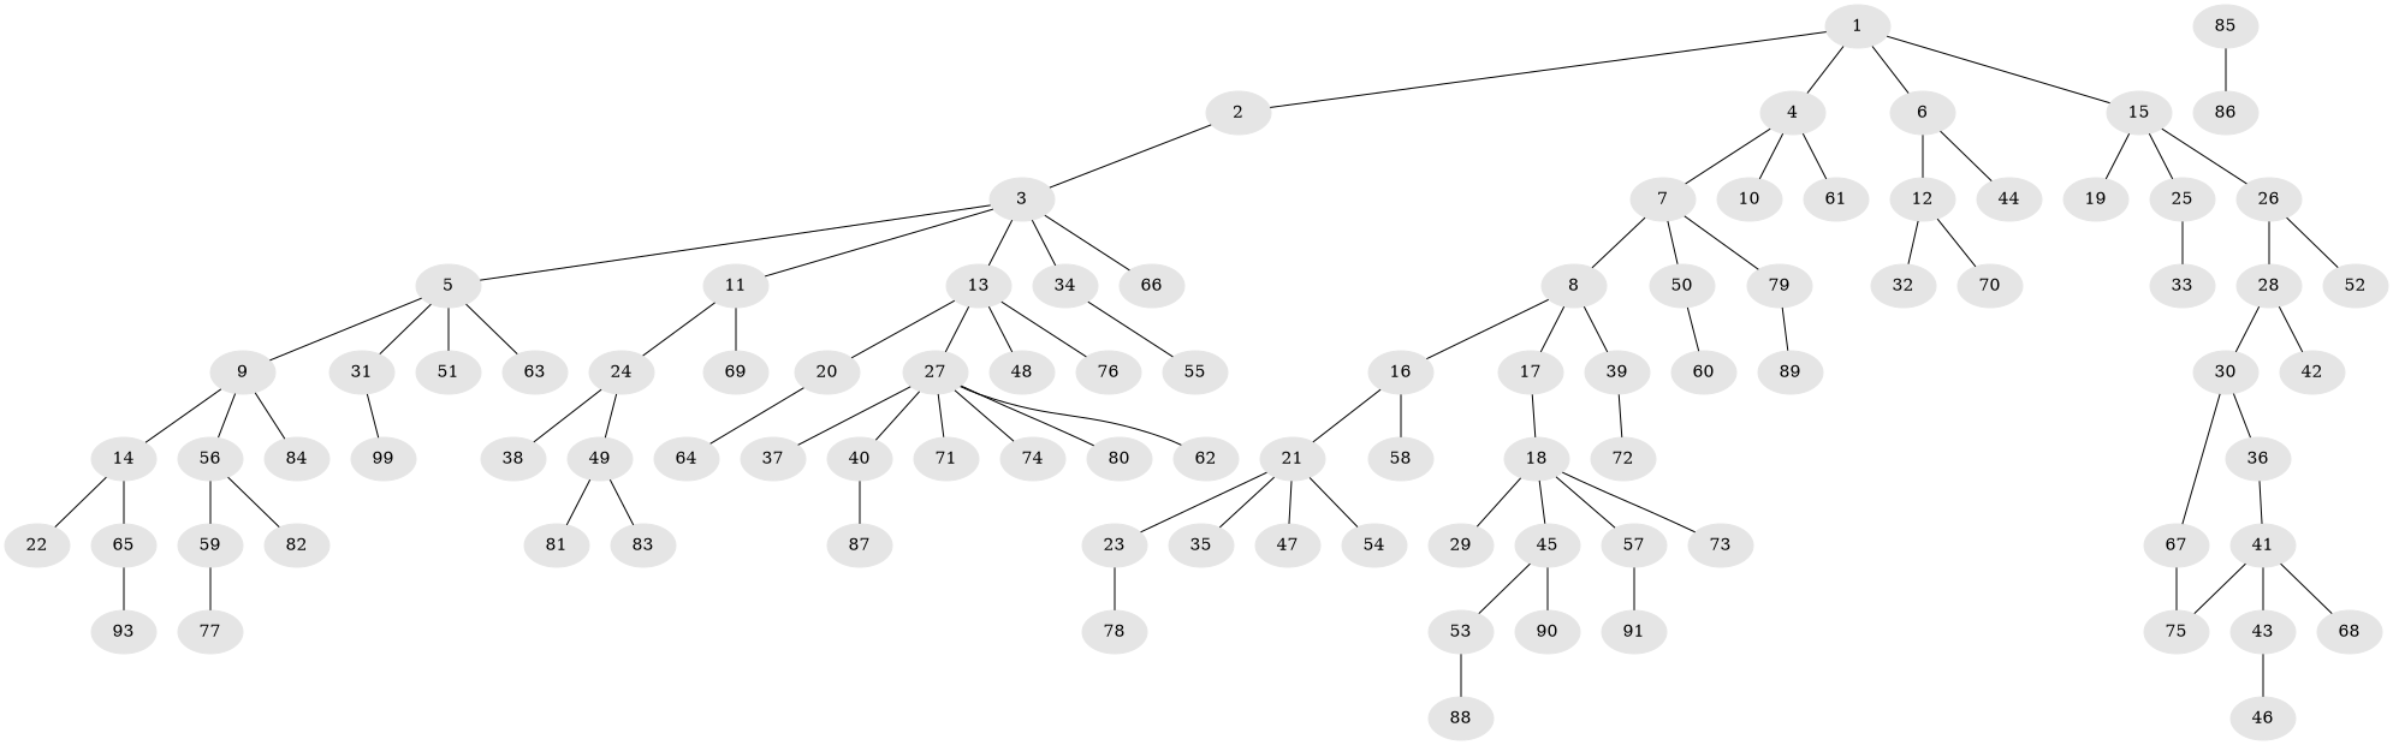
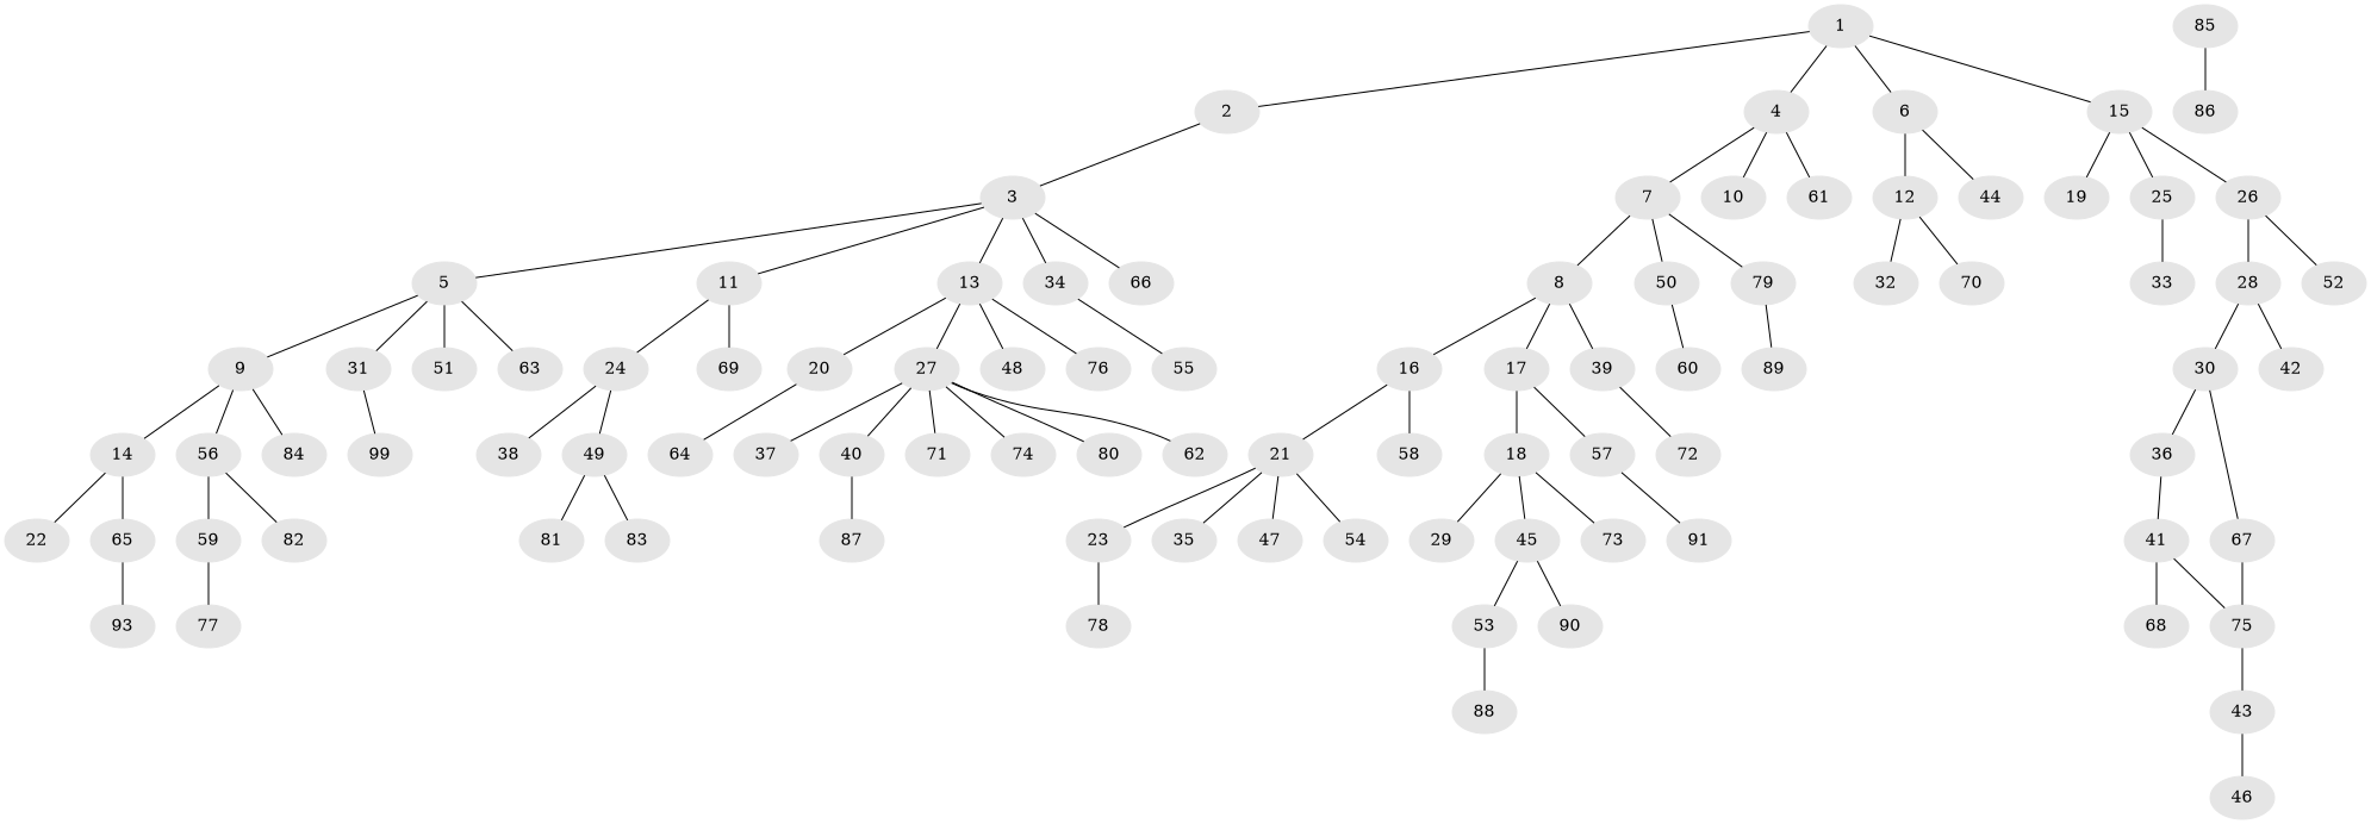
  graph {
    node [color=gray90 style=filled]
    1
    2
    4
    6
    15
    3
    7
    10
    61
    12
    44
    19
    25
    26
    5
    11
    13
    34
    66
    9
    31
    51
    63
    24
    69
    20
    27
    48
    76
    55
    8
    50
    79
    14
    56
    84
    n37 [label=99]
    32
    70
    16
    17
    39
    60
    89
    21
    58
    18
    72
    22
    65
    59
    82
    38
    49
    64
    37
    40
    71
    74
    80
    62
    93
    33
    28
    52
    23
    35
    47
    54
    29
    45
    57
    73
    53
    90
    91
    78
    81
    83
    30
    42
    87
    36
    67
    41
    75
    43
    68
    46
    88
    77
    85
    86
    1 -- 2
    1 -- 4
    1 -- 6
    1 -- 15
    2 -- 3
    4 -- 7
    4 -- 10
    4 -- 61
    6 -- 12
    6 -- 44
    15 -- 19
    15 -- 25
    15 -- 26
    3 -- 5
    3 -- 11
    3 -- 13
    3 -- 34
    3 -- 66
    7 -- 8
    7 -- 50
    7 -- 79
    12 -- 32
    12 -- 70
    25 -- 33
    26 -- 28
    26 -- 52
    5 -- 9
    5 -- 31
    5 -- 51
    5 -- 63
    11 -- 24
    11 -- 69
    13 -- 20
    13 -- 27
    13 -- 48
    13 -- 76
    34 -- 55
    9 -- 14
    9 -- 56
    9 -- 84
    31 -- n37
    24 -- 38
    24 -- 49
    20 -- 64
    27 -- 37
    27 -- 40
    27 -- 71
    27 -- 74
    27 -- 80
    27 -- 62
    8 -- 16
    8 -- 17
    8 -- 39
    50 -- 60
    79 -- 89
    14 -- 22
    14 -- 65
    56 -- 59
    56 -- 82
    16 -- 21
    16 -- 58
    17 -- 18
    39 -- 72
    21 -- 23
    21 -- 35
    21 -- 47
    21 -- 54
    18 -- 29
    18 -- 45
-   18 -- 57
+   17 -- 57
    18 -- 73
    65 -- 93
    59 -- 77
    49 -- 81
    49 -- 83
    40 -- 87
    28 -- 30
    28 -- 42
    23 -- 78
    45 -- 53
    45 -- 90
    57 -- 91
    53 -- 88
    30 -- 36
    30 -- 67
    36 -- 41
    67 -- 75
    41 -- 75
-   41 -- 43
+   75 -- 43
    41 -- 68
    43 -- 46
    85 -- 86
  }
